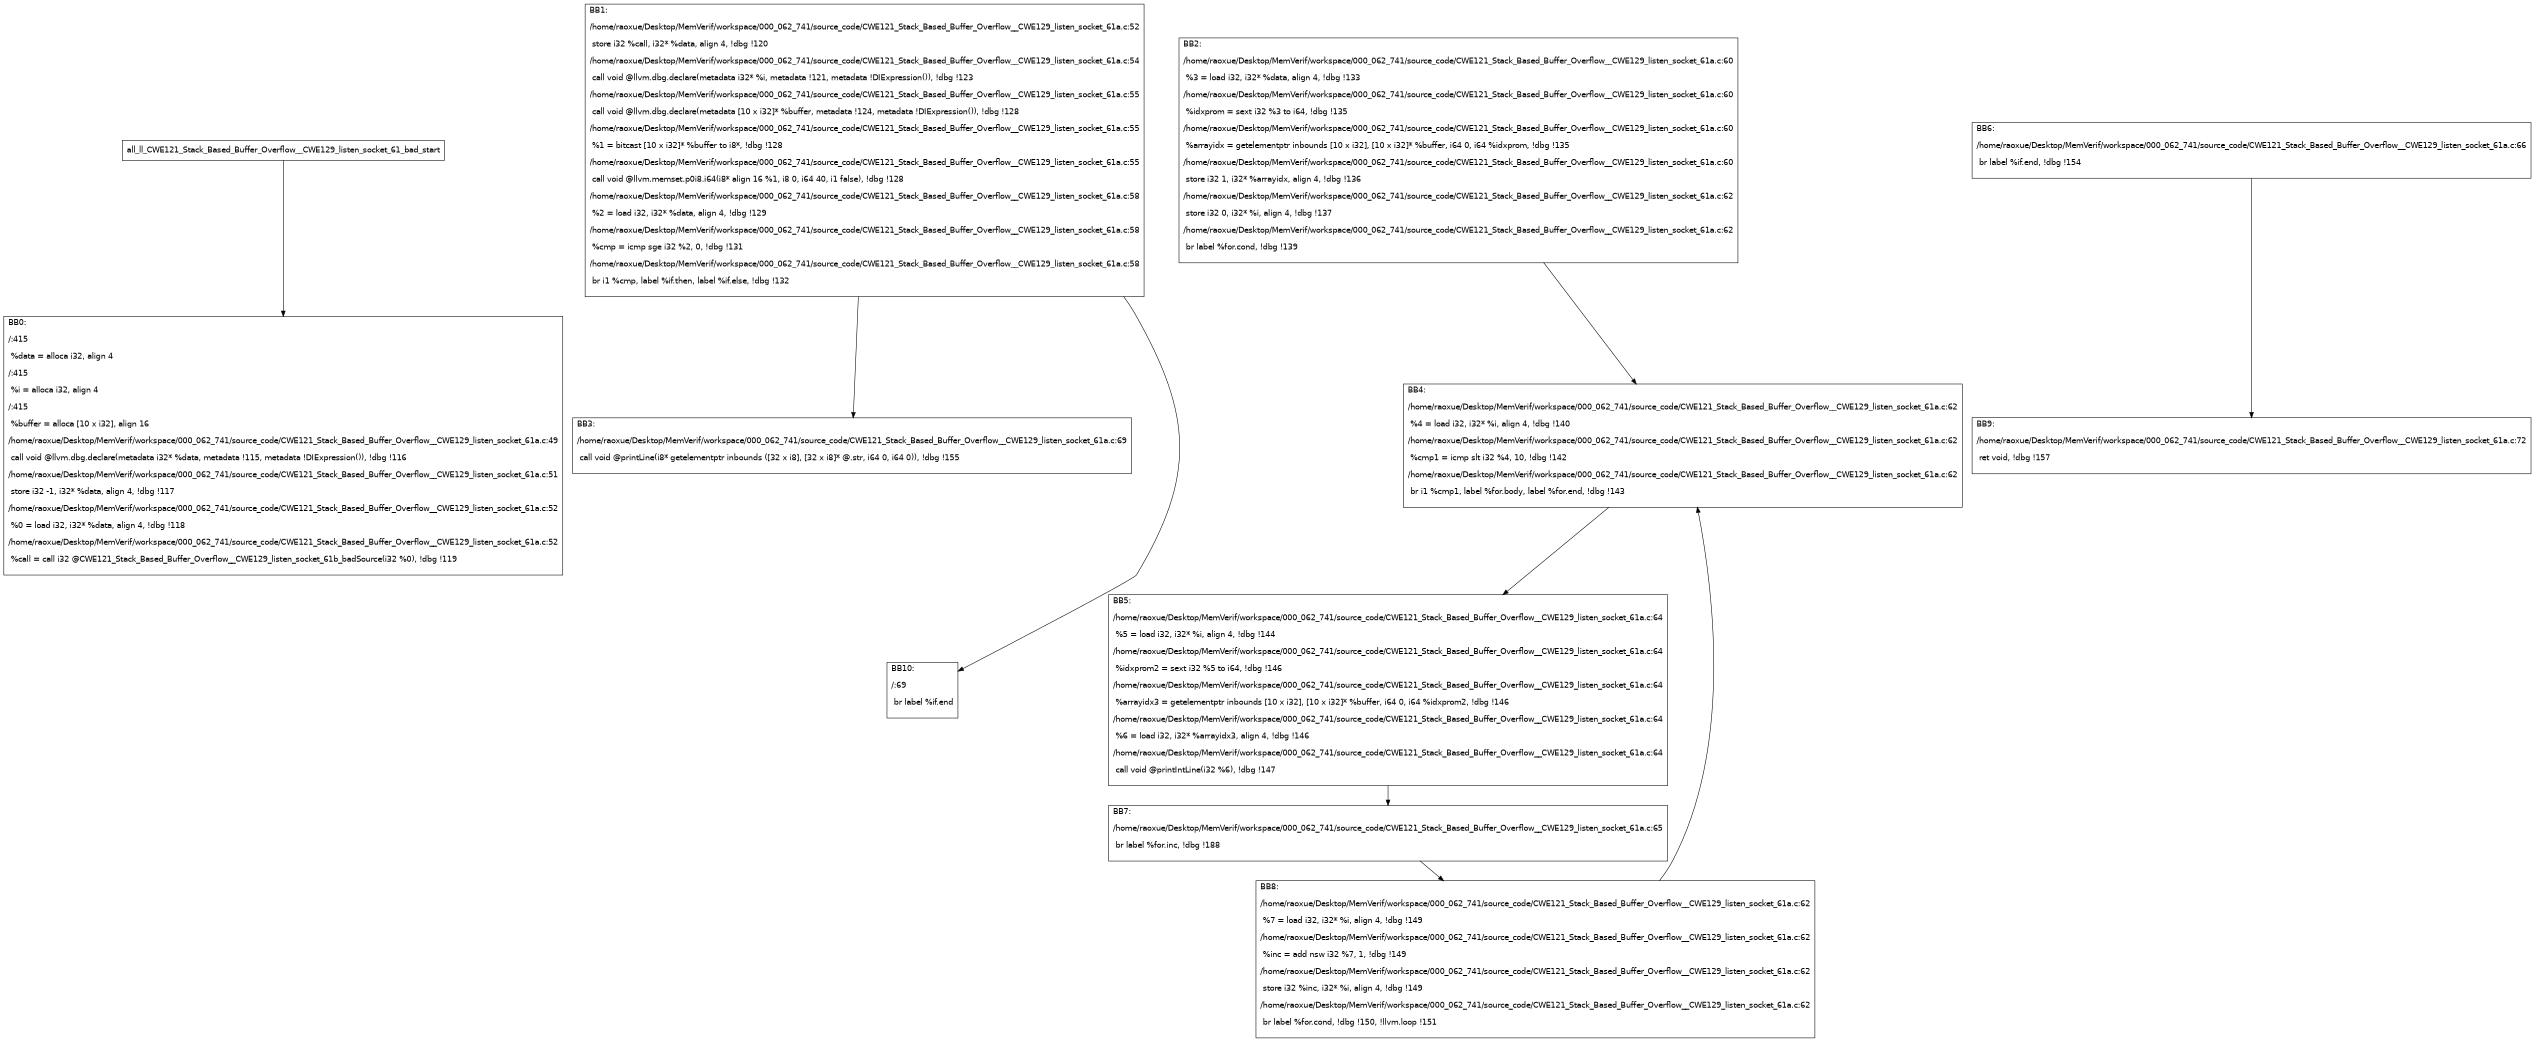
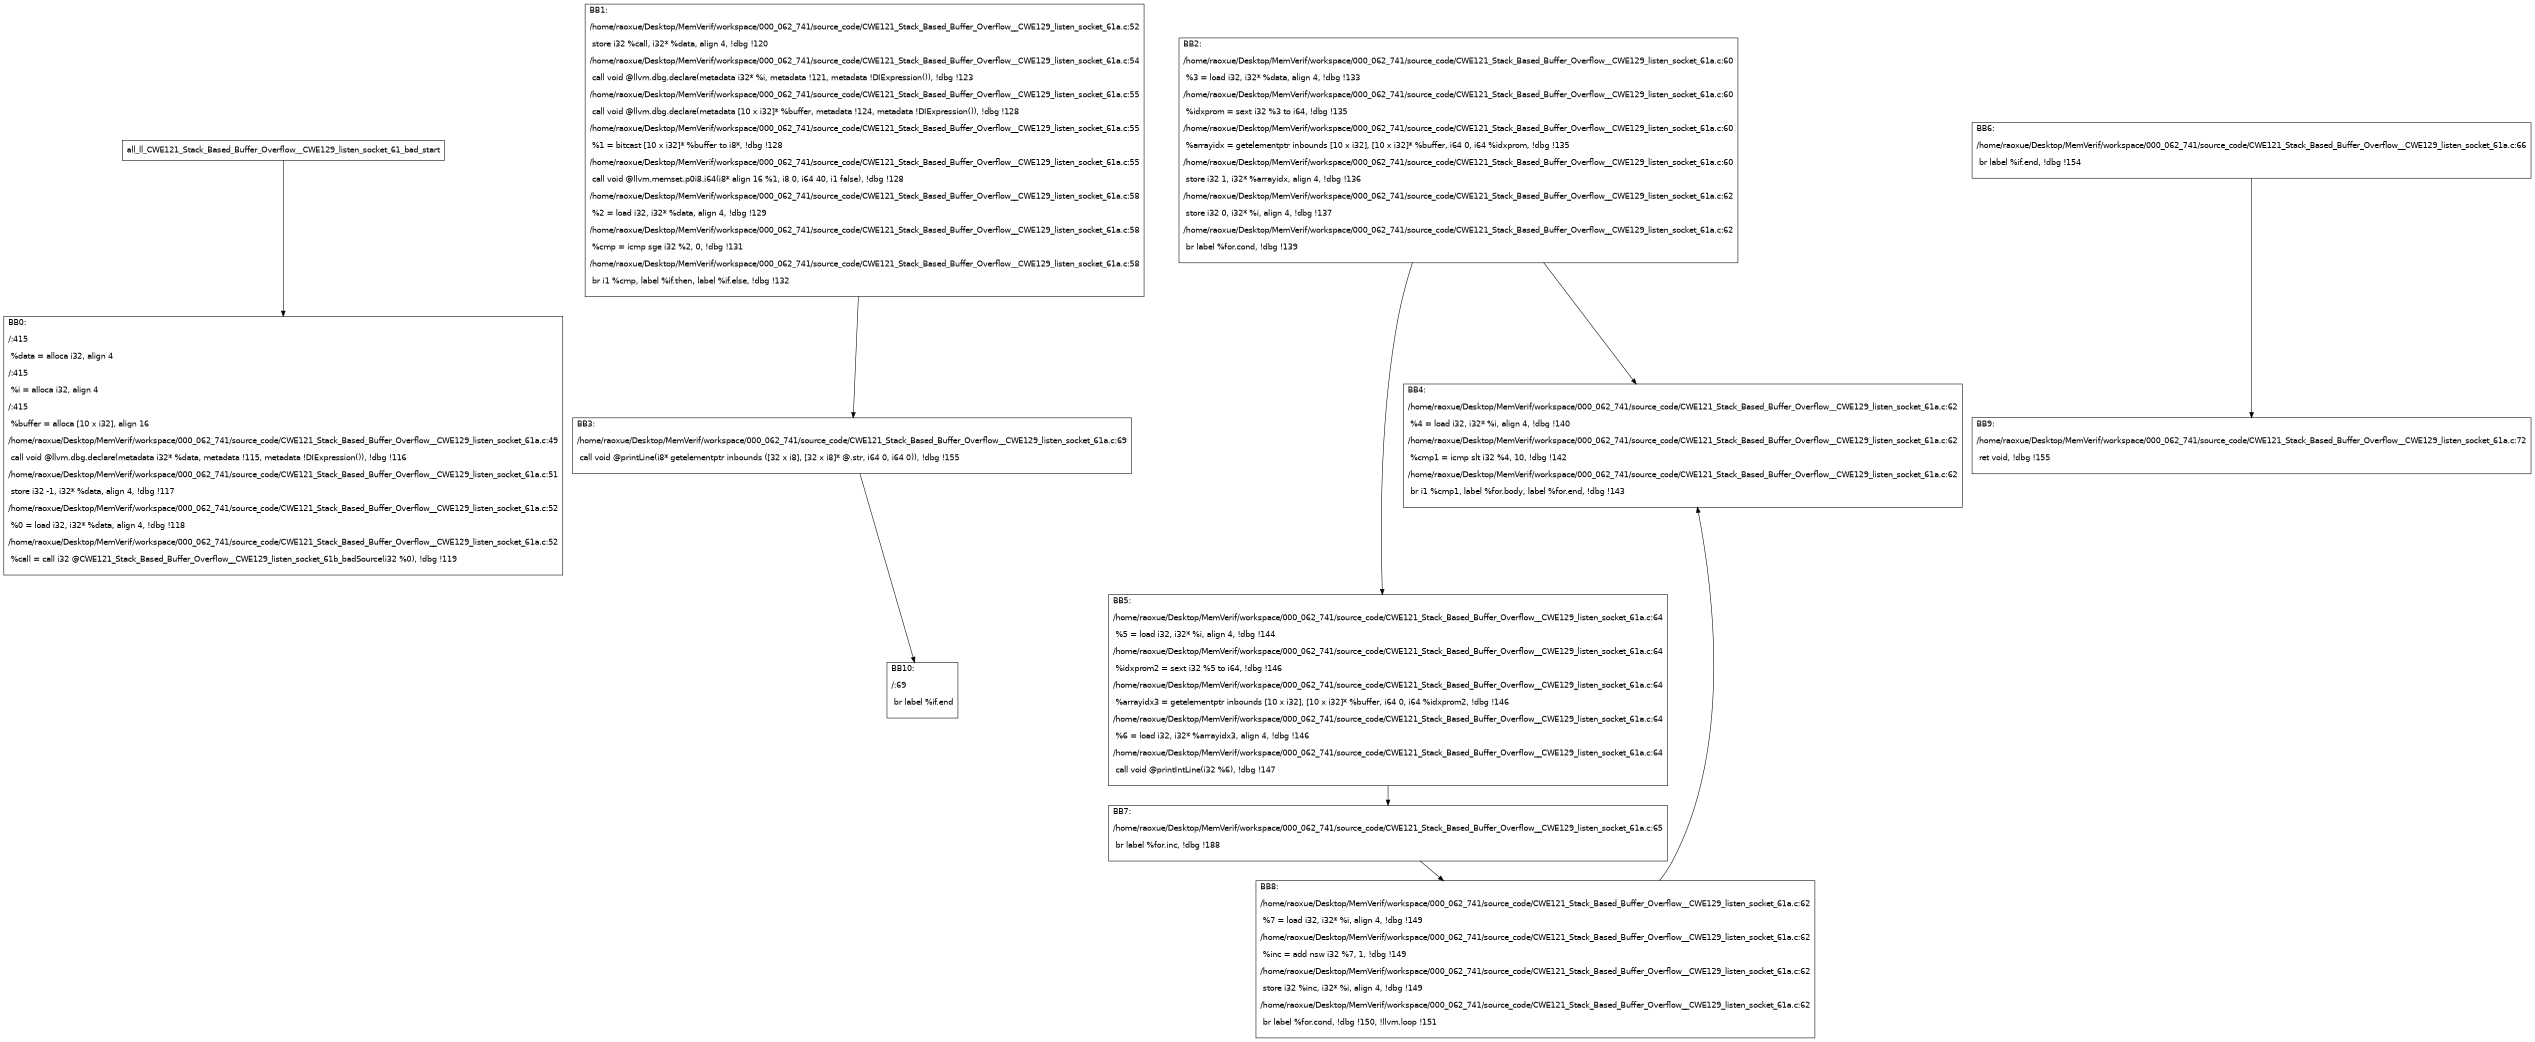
  digraph {
    fontname="DejaVu Sans"
    node [fontname="DejaVu Sans" shape=record]
    edge [fontname="DejaVu Sans"]
    n1 [label="{all_ll_CWE121_Stack_Based_Buffer_Overflow__CWE129_listen_socket_61_bad_start}"]
    n2 [label="{BB0:\l\l/:415\l\n  %data = alloca i32, align 4\l\n/:415\l\n  %i = alloca i32, align 4\l\n/:415\l\n  %buffer = alloca [10 x i32], align 16\l\n/home/raoxue/Desktop/MemVerif/workspace/000_062_741/source_code/CWE121_Stack_Based_Buffer_Overflow__CWE129_listen_socket_61a.c:49\l\n  call void @llvm.dbg.declare(metadata i32* %data, metadata !115, metadata !DIExpression()), !dbg !116\l\n/home/raoxue/Desktop/MemVerif/workspace/000_062_741/source_code/CWE121_Stack_Based_Buffer_Overflow__CWE129_listen_socket_61a.c:51\l\n  store i32 -1, i32* %data, align 4, !dbg !117\l\n/home/raoxue/Desktop/MemVerif/workspace/000_062_741/source_code/CWE121_Stack_Based_Buffer_Overflow__CWE129_listen_socket_61a.c:52\l\n  %0 = load i32, i32* %data, align 4, !dbg !118\l\n/home/raoxue/Desktop/MemVerif/workspace/000_062_741/source_code/CWE121_Stack_Based_Buffer_Overflow__CWE129_listen_socket_61a.c:52\l\n  %call = call i32 @CWE121_Stack_Based_Buffer_Overflow__CWE129_listen_socket_61b_badSource(i32 %0), !dbg !119\l\n}"]
    n3 [label="{BB1:\l\l/home/raoxue/Desktop/MemVerif/workspace/000_062_741/source_code/CWE121_Stack_Based_Buffer_Overflow__CWE129_listen_socket_61a.c:52\l\n  store i32 %call, i32* %data, align 4, !dbg !120\l\n/home/raoxue/Desktop/MemVerif/workspace/000_062_741/source_code/CWE121_Stack_Based_Buffer_Overflow__CWE129_listen_socket_61a.c:54\l\n  call void @llvm.dbg.declare(metadata i32* %i, metadata !121, metadata !DIExpression()), !dbg !123\l\n/home/raoxue/Desktop/MemVerif/workspace/000_062_741/source_code/CWE121_Stack_Based_Buffer_Overflow__CWE129_listen_socket_61a.c:55\l\n  call void @llvm.dbg.declare(metadata [10 x i32]* %buffer, metadata !124, metadata !DIExpression()), !dbg !128\l\n/home/raoxue/Desktop/MemVerif/workspace/000_062_741/source_code/CWE121_Stack_Based_Buffer_Overflow__CWE129_listen_socket_61a.c:55\l\n  %1 = bitcast [10 x i32]* %buffer to i8*, !dbg !128\l\n/home/raoxue/Desktop/MemVerif/workspace/000_062_741/source_code/CWE121_Stack_Based_Buffer_Overflow__CWE129_listen_socket_61a.c:55\l\n  call void @llvm.memset.p0i8.i64(i8* align 16 %1, i8 0, i64 40, i1 false), !dbg !128\l\n/home/raoxue/Desktop/MemVerif/workspace/000_062_741/source_code/CWE121_Stack_Based_Buffer_Overflow__CWE129_listen_socket_61a.c:58\l\n  %2 = load i32, i32* %data, align 4, !dbg !129\l\n/home/raoxue/Desktop/MemVerif/workspace/000_062_741/source_code/CWE121_Stack_Based_Buffer_Overflow__CWE129_listen_socket_61a.c:58\l\n  %cmp = icmp sge i32 %2, 0, !dbg !131\l\n/home/raoxue/Desktop/MemVerif/workspace/000_062_741/source_code/CWE121_Stack_Based_Buffer_Overflow__CWE129_listen_socket_61a.c:58\l\n  br i1 %cmp, label %if.then, label %if.else, !dbg !132\l\n}"]
    n4 [label="{BB3:\l\l/home/raoxue/Desktop/MemVerif/workspace/000_062_741/source_code/CWE121_Stack_Based_Buffer_Overflow__CWE129_listen_socket_61a.c:69\l\n  call void @printLine(i8* getelementptr inbounds ([32 x i8], [32 x i8]* @.str, i64 0, i64 0)), !dbg !155\l\n}"]
    n5 [label="{BB2:\l\l/home/raoxue/Desktop/MemVerif/workspace/000_062_741/source_code/CWE121_Stack_Based_Buffer_Overflow__CWE129_listen_socket_61a.c:60\l\n  %3 = load i32, i32* %data, align 4, !dbg !133\l\n/home/raoxue/Desktop/MemVerif/workspace/000_062_741/source_code/CWE121_Stack_Based_Buffer_Overflow__CWE129_listen_socket_61a.c:60\l\n  %idxprom = sext i32 %3 to i64, !dbg !135\l\n/home/raoxue/Desktop/MemVerif/workspace/000_062_741/source_code/CWE121_Stack_Based_Buffer_Overflow__CWE129_listen_socket_61a.c:60\l\n  %arrayidx = getelementptr inbounds [10 x i32], [10 x i32]* %buffer, i64 0, i64 %idxprom, !dbg !135\l\n/home/raoxue/Desktop/MemVerif/workspace/000_062_741/source_code/CWE121_Stack_Based_Buffer_Overflow__CWE129_listen_socket_61a.c:60\l\n  store i32 1, i32* %arrayidx, align 4, !dbg !136\l\n/home/raoxue/Desktop/MemVerif/workspace/000_062_741/source_code/CWE121_Stack_Based_Buffer_Overflow__CWE129_listen_socket_61a.c:62\l\n  store i32 0, i32* %i, align 4, !dbg !137\l\n/home/raoxue/Desktop/MemVerif/workspace/000_062_741/source_code/CWE121_Stack_Based_Buffer_Overflow__CWE129_listen_socket_61a.c:62\l\n  br label %for.cond, !dbg !139\l\n}"]
    n6 [label="{BB4:\l\l/home/raoxue/Desktop/MemVerif/workspace/000_062_741/source_code/CWE121_Stack_Based_Buffer_Overflow__CWE129_listen_socket_61a.c:62\l\n  %4 = load i32, i32* %i, align 4, !dbg !140\l\n/home/raoxue/Desktop/MemVerif/workspace/000_062_741/source_code/CWE121_Stack_Based_Buffer_Overflow__CWE129_listen_socket_61a.c:62\l\n  %cmp1 = icmp slt i32 %4, 10, !dbg !142\l\n/home/raoxue/Desktop/MemVerif/workspace/000_062_741/source_code/CWE121_Stack_Based_Buffer_Overflow__CWE129_listen_socket_61a.c:62\l\n  br i1 %cmp1, label %for.body, label %for.end, !dbg !143\l\n}"]
    n7 [label="{BB10:\l\l/:69\l\n  br label %if.end\l\n}"]
    n8 [label="{BB5:\l\l/home/raoxue/Desktop/MemVerif/workspace/000_062_741/source_code/CWE121_Stack_Based_Buffer_Overflow__CWE129_listen_socket_61a.c:64\l\n  %5 = load i32, i32* %i, align 4, !dbg !144\l\n/home/raoxue/Desktop/MemVerif/workspace/000_062_741/source_code/CWE121_Stack_Based_Buffer_Overflow__CWE129_listen_socket_61a.c:64\l\n  %idxprom2 = sext i32 %5 to i64, !dbg !146\l\n/home/raoxue/Desktop/MemVerif/workspace/000_062_741/source_code/CWE121_Stack_Based_Buffer_Overflow__CWE129_listen_socket_61a.c:64\l\n  %arrayidx3 = getelementptr inbounds [10 x i32], [10 x i32]* %buffer, i64 0, i64 %idxprom2, !dbg !146\l\n/home/raoxue/Desktop/MemVerif/workspace/000_062_741/source_code/CWE121_Stack_Based_Buffer_Overflow__CWE129_listen_socket_61a.c:64\l\n  %6 = load i32, i32* %arrayidx3, align 4, !dbg !146\l\n/home/raoxue/Desktop/MemVerif/workspace/000_062_741/source_code/CWE121_Stack_Based_Buffer_Overflow__CWE129_listen_socket_61a.c:64\l\n  call void @printIntLine(i32 %6), !dbg !147\l\n}"]
    n9 [label="{BB7:\l\l/home/raoxue/Desktop/MemVerif/workspace/000_062_741/source_code/CWE121_Stack_Based_Buffer_Overflow__CWE129_listen_socket_61a.c:65\l\n  br label %for.inc, !dbg !188\l\n}"]
    n10 [label="{BB6:\l\l/home/raoxue/Desktop/MemVerif/workspace/000_062_741/source_code/CWE121_Stack_Based_Buffer_Overflow__CWE129_listen_socket_61a.c:66\l\n  br label %if.end, !dbg !154\l\n}"]
-   n11 [label="{BB9:\l\l/home/raoxue/Desktop/MemVerif/workspace/000_062_741/source_code/CWE121_Stack_Based_Buffer_Overflow__CWE129_listen_socket_61a.c:72\l\n  ret void, !dbg !157\l\n}"]
+   n11 [label="{BB9:\l\l/home/raoxue/Desktop/MemVerif/workspace/000_062_741/source_code/CWE121_Stack_Based_Buffer_Overflow__CWE129_listen_socket_61a.c:72\l\n  ret void, !dbg !155\l\n}"]
    n12 [label="{BB8:\l\l/home/raoxue/Desktop/MemVerif/workspace/000_062_741/source_code/CWE121_Stack_Based_Buffer_Overflow__CWE129_listen_socket_61a.c:62\l\n  %7 = load i32, i32* %i, align 4, !dbg !149\l\n/home/raoxue/Desktop/MemVerif/workspace/000_062_741/source_code/CWE121_Stack_Based_Buffer_Overflow__CWE129_listen_socket_61a.c:62\l\n  %inc = add nsw i32 %7, 1, !dbg !149\l\n/home/raoxue/Desktop/MemVerif/workspace/000_062_741/source_code/CWE121_Stack_Based_Buffer_Overflow__CWE129_listen_socket_61a.c:62\l\n  store i32 %inc, i32* %i, align 4, !dbg !149\l\n/home/raoxue/Desktop/MemVerif/workspace/000_062_741/source_code/CWE121_Stack_Based_Buffer_Overflow__CWE129_listen_socket_61a.c:62\l\n  br label %for.cond, !dbg !150, !llvm.loop !151\l\n}"]
    n1 -> n2
    n3 -> n4
-   n3 -> n7
+   n4 -> n7
    n5 -> n6
-   n6 -> n8
+   n5 -> n8
    n8 -> n9
    n9 -> n12
    n10 -> n11
    n12 -> n6
  }
